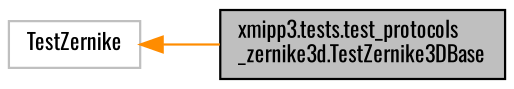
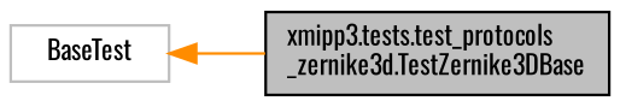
  digraph {
    rankdir=LR
    fontname=Oswald
    node [fontname=Oswald fontsize=10 shape=record style=filled]
    n1 [color=black fillcolor=grey75 fontcolor=black height=0.2 label="xmipp3.tests.test_protocols\l_zernike3d.TestZernike3DBase" width=0.4]
-   n2 [color=grey75 fillcolor=white height=0.2 label=TestZernike width=0.4]
+   n2 [color=grey75 fillcolor=white height=0.2 label=BaseTest width=0.4]
    n2 -> n1 [color=darkorange dir=back fontname=Oswald fontsize=10 labelfontname=Helvetica labelfontsize=10 style=solid]
  }
